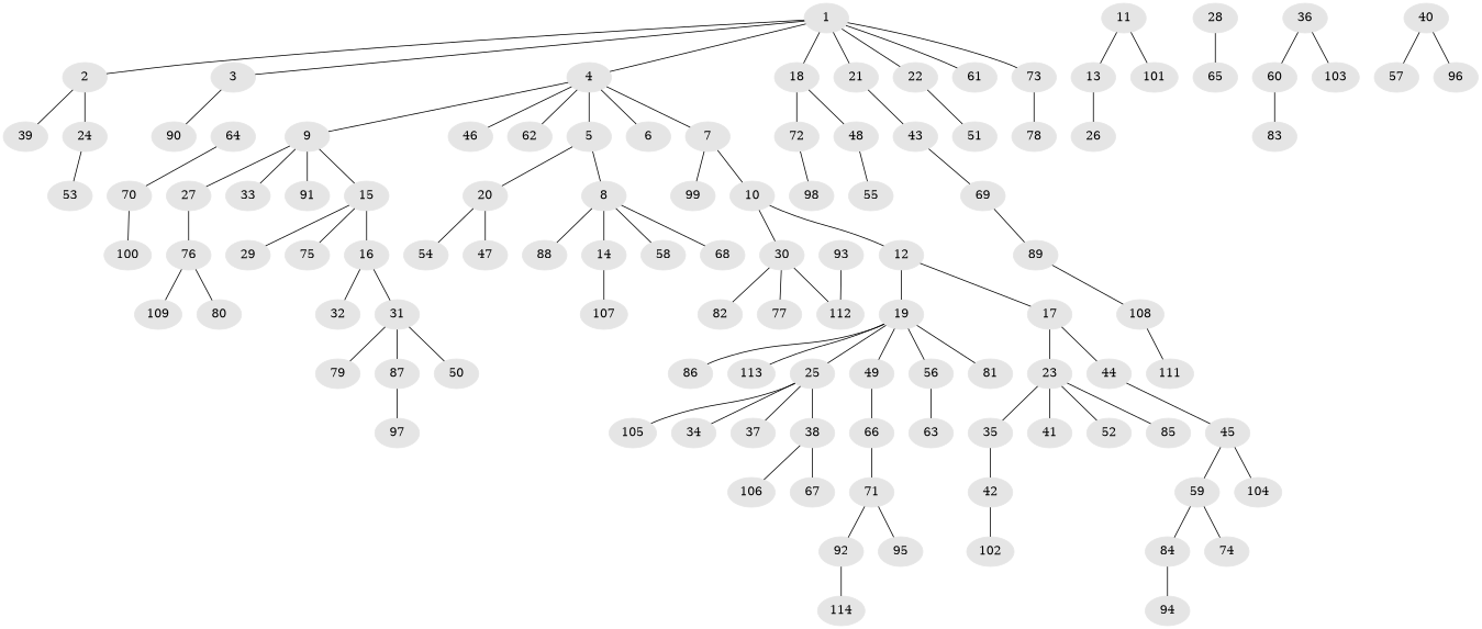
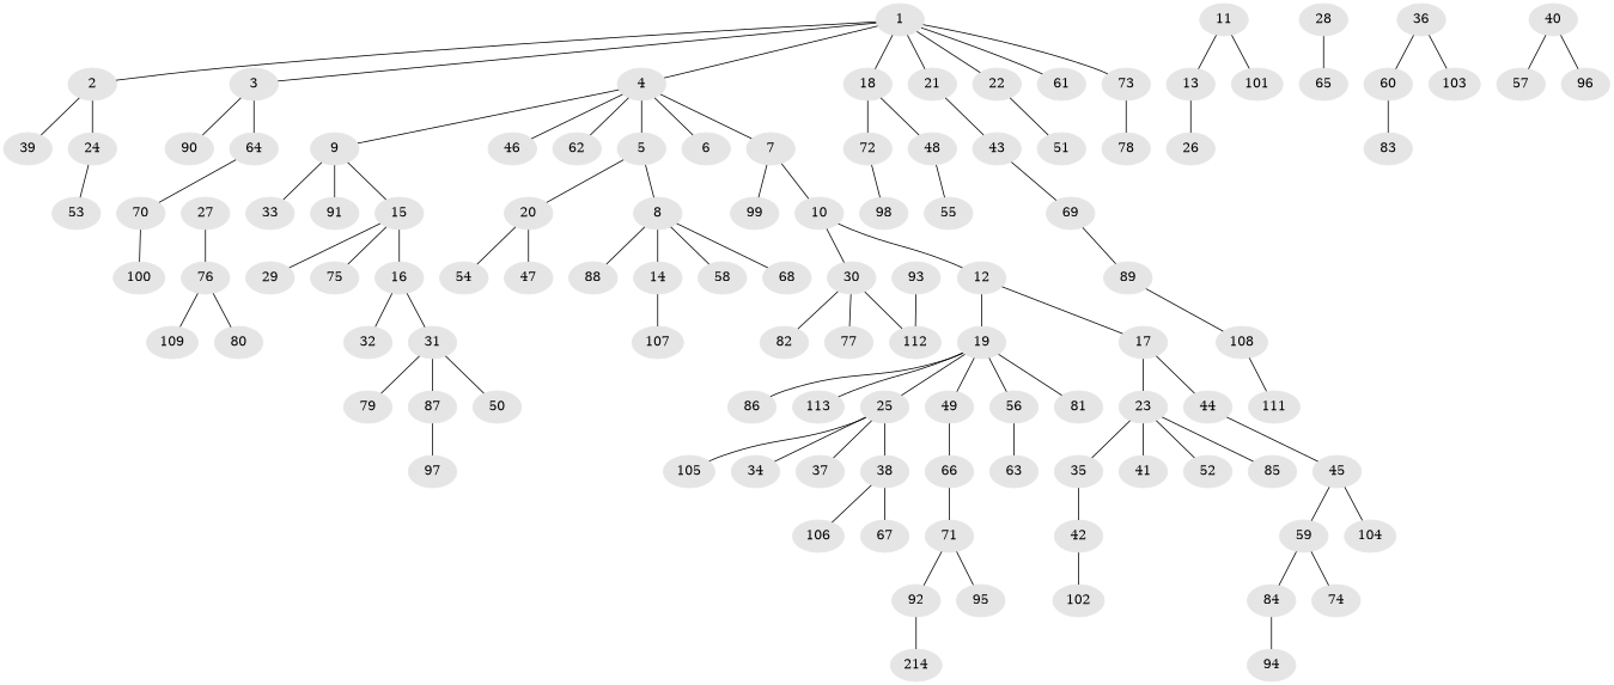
  graph {
    node [color=gray90 style=filled]
    1
    2
    3
    4
    18
    21
    22
    61
    73
    24
    39
    64
    90
    5
    6
    7
    9
    46
    62
    11
    13
    101
    48
    72
    43
    51
    78
    53
    70
    8
    20
    10
    99
    15
    27
    33
    91
    14
    58
    68
    88
    47
    54
    28
    65
    12
    30
    107
    16
    29
    75
    76
    17
    19
    77
    82
    112
    26
    23
    44
    25
    49
    56
    81
    86
    113
    31
    32
    50
    79
    87
    35
    41
    52
    85
    45
    55
    98
    34
    37
    38
    105
    66
    63
    69
    42
    67
    106
    36
    60
    103
    80
    109
    93
    40
    57
    96
    97
    102
    83
    89
    59
    104
    74
    84
    71
    94
    100
    92
    95
    108
-   114
+   114 [label=214]
    111
    1 -- 2
    1 -- 3
    1 -- 4
    1 -- 18
    1 -- 21
    1 -- 22
    1 -- 61
    1 -- 73
    2 -- 24
    2 -- 39
+   3 -- 64
    3 -- 90
    4 -- 5
    4 -- 6
    4 -- 7
    4 -- 9
    4 -- 46
    4 -- 62
    18 -- 48
    18 -- 72
    21 -- 43
    22 -- 51
    73 -- 78
    24 -- 53
    64 -- 70
    5 -- 8
    5 -- 20
    7 -- 10
    7 -- 99
    9 -- 15
-   9 -- 27
    9 -- 33
    9 -- 91
    11 -- 13
    11 -- 101
    13 -- 26
    48 -- 55
    72 -- 98
    43 -- 69
    70 -- 100
    8 -- 14
    8 -- 58
    8 -- 68
    8 -- 88
    20 -- 47
    20 -- 54
    10 -- 12
    10 -- 30
    15 -- 16
    15 -- 29
    15 -- 75
    27 -- 76
    14 -- 107
    28 -- 65
    12 -- 17
    12 -- 19
    30 -- 77
    30 -- 82
    30 -- 112
    16 -- 31
    16 -- 32
    76 -- 80
    76 -- 109
    17 -- 23
    17 -- 44
    19 -- 25
    19 -- 49
    19 -- 56
    19 -- 81
    19 -- 86
    19 -- 113
    23 -- 35
    23 -- 41
    23 -- 52
    23 -- 85
    44 -- 45
    25 -- 34
    25 -- 37
    25 -- 38
    25 -- 105
    49 -- 66
    56 -- 63
    31 -- 50
    31 -- 79
    31 -- 87
    87 -- 97
    35 -- 42
    45 -- 59
    45 -- 104
    38 -- 67
    38 -- 106
    66 -- 71
    69 -- 89
    42 -- 102
    36 -- 60
    36 -- 103
    60 -- 83
    93 -- 112
    40 -- 57
    40 -- 96
    89 -- 108
    59 -- 74
    59 -- 84
    84 -- 94
    71 -- 92
    71 -- 95
    92 -- 114
    108 -- 111
  }
